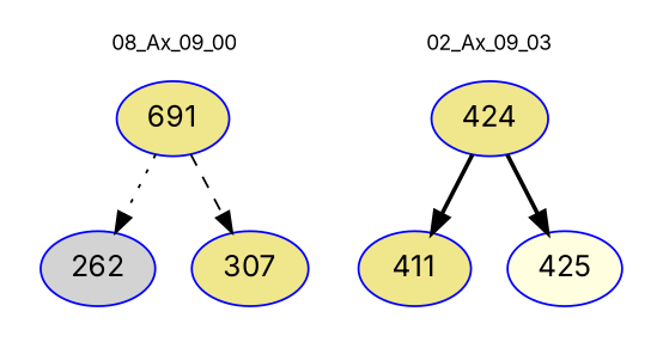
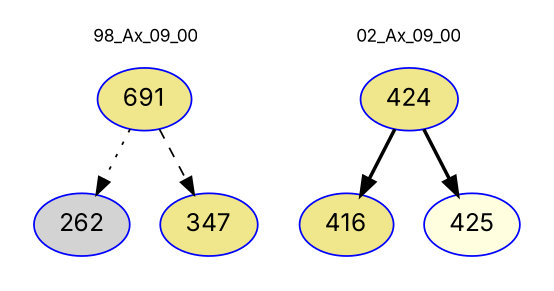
  digraph {
    fontname=Inter
    node [color=blue fillcolor=khaki fontname=Inter style=filled]
    edge [color=black fontname=Inter style=bold]
    n1 [label=691]
    n2 [fillcolor=lightgrey label=262]
-   n3 [label=307]
+   n3 [label=347]
    n4 [label=424]
-   n5 [label=411]
+   n5 [label=416]
    n6 [fillcolor=lightyellow label=425]
    subgraph cluster_1 {
      color=white
      fontsize=10
-     label="08_Ax_09_00"
+     label="98_Ax_09_00"
      n1
      n2
      n3
    }
    subgraph cluster_2 {
      color=white
      fontsize=10
-     label="02_Ax_09_03"
+     label="02_Ax_09_00"
      n4
      n5
      n6
    }
    n1 -> n2 [style=dotted]
    n1 -> n3 [style=dashed]
    n4 -> n5
    n4 -> n6
  }
